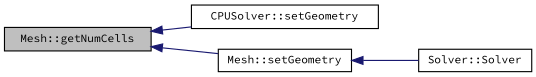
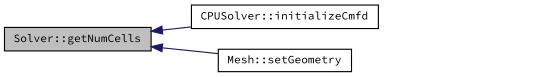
  digraph {
    fontname="Source Code Pro"
    rankdir=LR
    node [color=black fillcolor=white fontname="Source Code Pro" fontsize=10 shape=record style=filled]
    edge [color=midnightblue dir=back fontname="Source Code Pro" fontsize=10 labelfontname=Helvetica labelfontsize=10 style=solid]
-   n1 [fillcolor=grey75 fontcolor=black height=0.2 label="Mesh::getNumCells" width=0.4]
-   n2 [height=0.2 label="CPUSolver::setGeometry" width=0.4]
+   n1 [fillcolor=grey75 fontcolor=black height=0.2 label="Solver::getNumCells" width=0.4]
+   n2 [height=0.2 label="CPUSolver::initializeCmfd" width=0.4]
    n3 [height=0.2 label="Mesh::setGeometry" width=0.4]
-   n4 [height=0.2 label="Solver::Solver" width=0.4]
    n1 -> n2
    n1 -> n3
-   n3 -> n4
  }
